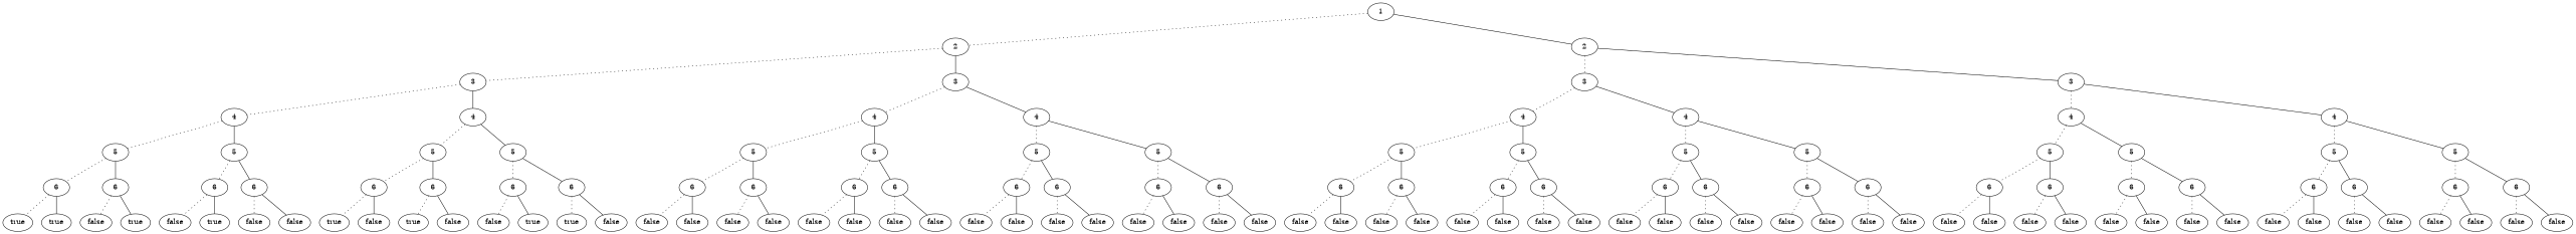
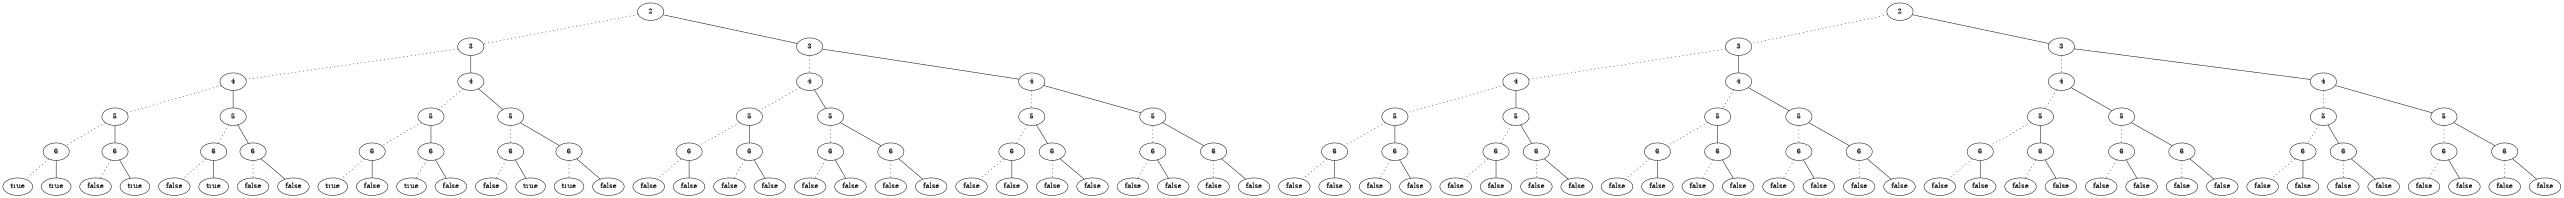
  graph {
-   n1 [label=1]
    n2 [label=2]
    n3 [label=2]
    n4 [label=3]
    n5 [label=3]
    n6 [label=3]
    n7 [label=3]
    n8 [label=4]
    n9 [label=4]
    n10 [label=4]
    n11 [label=4]
    n12 [label=5]
    n13 [label=5]
    n14 [label=5]
    n15 [label=5]
    n16 [label=6]
    n17 [label=6]
    n18 [label=6]
    n19 [label=6]
    n20 [label=true]
    n21 [label=true]
    n22 [label=false]
    n23 [label=true]
    n24 [label=false]
    n25 [label=true]
    n26 [label=false]
    n27 [label=false]
    n28 [label=6]
    n29 [label=6]
    n30 [label=6]
    n31 [label=6]
    n32 [label=true]
    n33 [label=false]
    n34 [label=true]
    n35 [label=false]
    n36 [label=false]
    n37 [label=true]
    n38 [label=true]
    n39 [label=false]
    n40 [label=5]
    n41 [label=5]
    n42 [label=5]
    n43 [label=5]
    n44 [label=6]
    n45 [label=6]
    n46 [label=6]
    n47 [label=6]
    n48 [label=false]
    n49 [label=false]
    n50 [label=false]
    n51 [label=false]
    n52 [label=false]
    n53 [label=false]
    n54 [label=false]
    n55 [label=false]
    n56 [label=6]
    n57 [label=6]
    n58 [label=6]
    n59 [label=6]
    n60 [label=false]
    n61 [label=false]
    n62 [label=false]
    n63 [label=false]
    n64 [label=false]
    n65 [label=false]
    n66 [label=false]
    n67 [label=false]
    n68 [label=4]
    n69 [label=4]
    n70 [label=4]
    n71 [label=4]
    n72 [label=5]
    n73 [label=5]
    n74 [label=5]
    n75 [label=5]
    n76 [label=6]
    n77 [label=6]
    n78 [label=6]
    n79 [label=6]
    n80 [label=false]
    n81 [label=false]
    n82 [label=false]
    n83 [label=false]
    n84 [label=false]
    n85 [label=false]
    n86 [label=false]
    n87 [label=false]
    n88 [label=6]
    n89 [label=6]
    n90 [label=6]
    n91 [label=6]
    n92 [label=false]
    n93 [label=false]
    n94 [label=false]
    n95 [label=false]
    n96 [label=false]
    n97 [label=false]
    n98 [label=false]
    n99 [label=false]
    n100 [label=5]
    n101 [label=5]
    n102 [label=5]
    n103 [label=5]
    n104 [label=6]
    n105 [label=6]
    n106 [label=6]
    n107 [label=6]
    n108 [label=false]
    n109 [label=false]
    n110 [label=false]
    n111 [label=false]
    n112 [label=false]
    n113 [label=false]
    n114 [label=false]
    n115 [label=false]
    n116 [label=6]
    n117 [label=6]
    n118 [label=6]
    n119 [label=6]
    n120 [label=false]
    n121 [label=false]
    n122 [label=false]
    n123 [label=false]
    n124 [label=false]
    n125 [label=false]
    n126 [label=false]
    n127 [label=false]
-   n1 -- n2 [style=dotted]
-   n1 -- n3
    n2 -- n4 [style=dotted]
    n2 -- n5
    n3 -- n6 [style=dotted]
    n3 -- n7
    n4 -- n8 [style=dotted]
    n4 -- n9
    n5 -- n10 [style=dotted]
    n5 -- n11
    n6 -- n68 [style=dotted]
    n6 -- n69
    n7 -- n70 [style=dotted]
    n7 -- n71
    n8 -- n12 [style=dotted]
    n8 -- n13
    n9 -- n14 [style=dotted]
    n9 -- n15
    n10 -- n40 [style=dotted]
    n10 -- n41
    n11 -- n42 [style=dotted]
    n11 -- n43
    n12 -- n16 [style=dotted]
    n12 -- n17
    n13 -- n18 [style=dotted]
    n13 -- n19
    n14 -- n28 [style=dotted]
    n14 -- n29
    n15 -- n30 [style=dotted]
    n15 -- n31
    n16 -- n20 [style=dotted]
    n16 -- n21
    n17 -- n22 [style=dotted]
    n17 -- n23
    n18 -- n24 [style=dotted]
    n18 -- n25
    n19 -- n26 [style=dotted]
    n19 -- n27
    n28 -- n32 [style=dotted]
    n28 -- n33
    n29 -- n34 [style=dotted]
    n29 -- n35
    n30 -- n36 [style=dotted]
    n30 -- n37
    n31 -- n38 [style=dotted]
    n31 -- n39
    n40 -- n44 [style=dotted]
    n40 -- n45
    n41 -- n46 [style=dotted]
    n41 -- n47
    n42 -- n56 [style=dotted]
    n42 -- n57
    n43 -- n58 [style=dotted]
    n43 -- n59
    n44 -- n48 [style=dotted]
    n44 -- n49
    n45 -- n50 [style=dotted]
    n45 -- n51
    n46 -- n52 [style=dotted]
    n46 -- n53
    n47 -- n54 [style=dotted]
    n47 -- n55
    n56 -- n60 [style=dotted]
    n56 -- n61
    n57 -- n62 [style=dotted]
    n57 -- n63
    n58 -- n64 [style=dotted]
    n58 -- n65
    n59 -- n66 [style=dotted]
    n59 -- n67
    n68 -- n72 [style=dotted]
    n68 -- n73
    n69 -- n74 [style=dotted]
    n69 -- n75
    n70 -- n100 [style=dotted]
    n70 -- n101
    n71 -- n102 [style=dotted]
    n71 -- n103
    n72 -- n76 [style=dotted]
    n72 -- n77
    n73 -- n78 [style=dotted]
    n73 -- n79
    n74 -- n88 [style=dotted]
    n74 -- n89
    n75 -- n90 [style=dotted]
    n75 -- n91
    n76 -- n80 [style=dotted]
    n76 -- n81
    n77 -- n82 [style=dotted]
    n77 -- n83
    n78 -- n84 [style=dotted]
    n78 -- n85
    n79 -- n86 [style=dotted]
    n79 -- n87
    n88 -- n92 [style=dotted]
    n88 -- n93
    n89 -- n94 [style=dotted]
    n89 -- n95
    n90 -- n96 [style=dotted]
    n90 -- n97
    n91 -- n98 [style=dotted]
    n91 -- n99
    n100 -- n104 [style=dotted]
    n100 -- n105
    n101 -- n106 [style=dotted]
    n101 -- n107
    n102 -- n116 [style=dotted]
    n102 -- n117
    n103 -- n118 [style=dotted]
    n103 -- n119
    n104 -- n108 [style=dotted]
    n104 -- n109
    n105 -- n110 [style=dotted]
    n105 -- n111
    n106 -- n112 [style=dotted]
    n106 -- n113
    n107 -- n114 [style=dotted]
    n107 -- n115
    n116 -- n120 [style=dotted]
    n116 -- n121
    n117 -- n122 [style=dotted]
    n117 -- n123
    n118 -- n124 [style=dotted]
    n118 -- n125
    n119 -- n126 [style=dotted]
    n119 -- n127
  }
